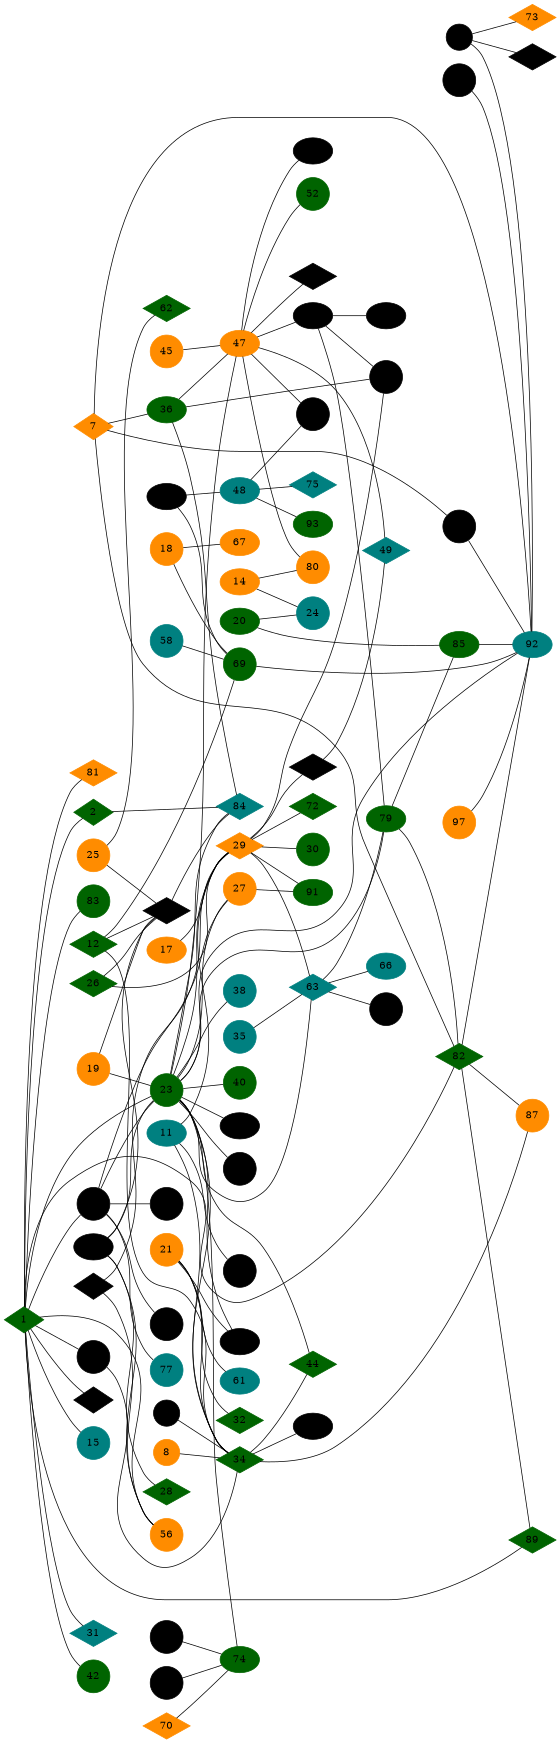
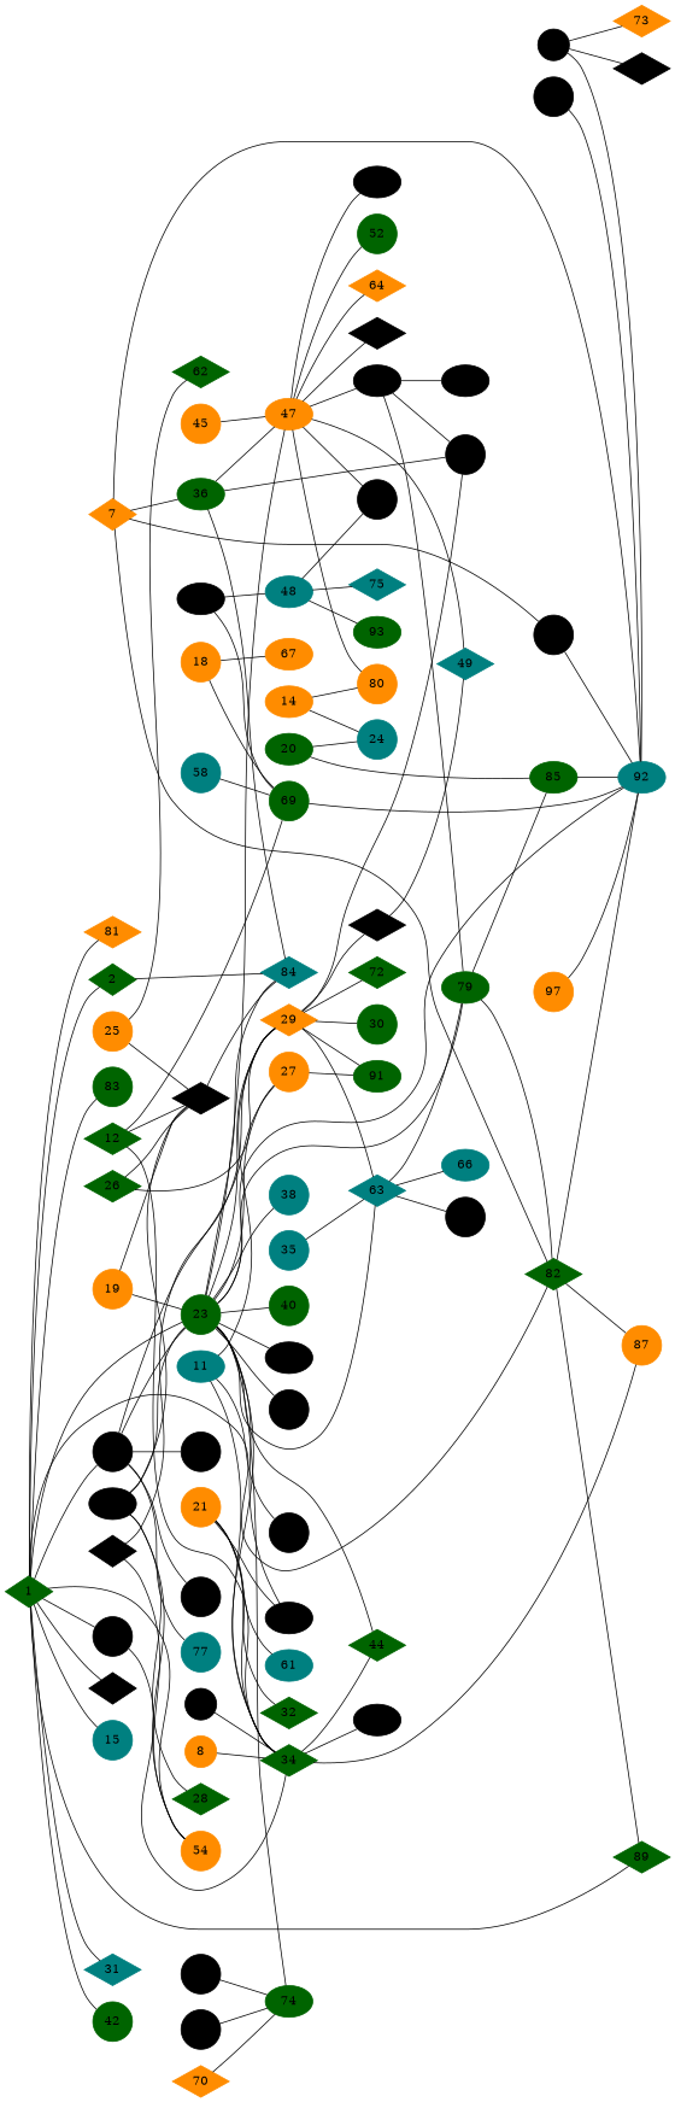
  graph {
    rankdir=LR
    node [color=black shape=circle style=filled]
    edge [weight=1.0]
    1 [color=darkgreen shape=diamond]
    2 [color=darkgreen shape=diamond]
    5 [shape=diamond]
    10
    13
    15 [color=teal]
    23 [color=darkgreen]
    31 [color=teal shape=diamond]
    42 [color=darkgreen]
-   56 [color=darkorange]
+   56 [color=darkorange label=54]
    81 [color=darkorange shape=diamond]
    82 [color=darkgreen shape=diamond]
    83 [color=darkgreen]
    89 [color=darkgreen shape=diamond]
    84 [color=teal shape=diamond]
    27 [color=darkorange]
    43
    46
    77 [color=teal]
    34 [color=darkgreen shape=diamond]
    92 [color=teal shape=ellipse]
    29 [color=darkorange shape=diamond]
    47 [color=darkorange shape=ellipse]
    86 [shape=ellipse]
    38 [color=teal]
    40 [color=darkgreen]
    44 [color=darkgreen shape=diamond]
    53 [shape=ellipse]
    63 [color=teal shape=diamond]
    74 [color=darkgreen shape=ellipse]
    79 [color=darkgreen shape=ellipse]
    88
    87 [color=darkorange]
    3
    55 [shape=ellipse]
    4 [shape=ellipse]
    28 [color=darkgreen shape=diamond]
    41 [shape=diamond]
    73 [color=darkorange shape=diamond]
    6
    76 [shape=diamond]
    7 [color=darkorange shape=diamond]
    36 [color=darkgreen shape=ellipse]
    60
    90
    8 [color=darkorange]
    9 [shape=diamond]
    91 [color=darkgreen shape=ellipse]
    30 [color=darkgreen]
    33 [shape=diamond]
    72 [color=darkgreen shape=diamond]
    11 [color=teal shape=ellipse]
    16
    12 [color=darkgreen shape=diamond]
    69 [color=darkgreen]
    14 [color=darkorange shape=ellipse]
    24 [color=teal]
    80 [color=darkorange]
    49 [color=teal shape=diamond]
    50 [shape=ellipse]
    51 [shape=ellipse]
    52 [color=darkgreen]
+   64 [color=darkorange shape=diamond]
    78 [shape=diamond]
    94
-   17 [color=darkorange shape=ellipse]
    18 [color=darkorange]
    67 [color=darkorange shape=ellipse]
    19 [color=darkorange]
    20 [color=darkgreen shape=ellipse]
    85 [color=darkgreen shape=ellipse]
    21 [color=darkorange]
    32 [color=darkgreen shape=diamond]
    61 [color=teal shape=ellipse]
    65
    66 [color=teal shape=ellipse]
    25 [color=darkorange]
    62 [color=darkgreen shape=diamond]
    26 [color=darkgreen shape=diamond]
    35 [color=teal]
    37 [shape=ellipse]
    48 [color=teal shape=ellipse]
    75 [color=teal shape=diamond]
    93 [color=darkgreen shape=ellipse]
    39
    45 [color=darkorange]
    68 [shape=ellipse]
    n88 [color=darkorange label=97]
    58 [color=teal]
    59
    70 [color=darkorange shape=diamond]
    71
    1 -- 2
    1 -- 5
    1 -- 10
    1 -- 13
    1 -- 15
    1 -- 23
    1 -- 31
    1 -- 42
    1 -- 56
    1 -- 81
    1 -- 82
    1 -- 83
    1 -- 89
    2 -- 84
    10 -- 23
    10 -- 27
    10 -- 43
    10 -- 46
    10 -- 77
    13 -- 34
    23 -- 84
    23 -- 27
    23 -- 34
    23 -- 92
    23 -- 29
    23 -- 47
    23 -- 86
    23 -- 38
    23 -- 40
    23 -- 44
    23 -- 53
    23 -- 63
    23 -- 74
    23 -- 79
    23 -- 88
    82 -- 89
    82 -- 92
    82 -- 87
    27 -- 91
    34 -- 44
    34 -- 87
    34 -- 55
    29 -- 63 [weight=2.0]
    29 -- 90
    29 -- 91
    29 -- 30
    29 -- 33
    29 -- 72
    47 -- 80
    47 -- 49
    47 -- 50
    47 -- 51
    47 -- 52
+   47 -- 64
    47 -- 78
    47 -- 94
    63 -- 79
    63 -- 65
    63 -- 66
    79 -- 82
    79 -- 85
    3 -- 34
    4 -- 23
    4 -- 56
    4 -- 28
    4 -- 41
    41 -- 84
    6 -- 92
    6 -- 73
    6 -- 76
    7 -- 82
    7 -- 92
    7 -- 36
    7 -- 60
    36 -- 84
    36 -- 47
    36 -- 90
    60 -- 92
    8 -- 34
    9 -- 56
    9 -- 29
    33 -- 49
    11 -- 34
    11 -- 29
    11 -- 16
    12 -- 34
    12 -- 41
    12 -- 69
    69 -- 92
    14 -- 24
    14 -- 80
    50 -- 79
    50 -- 90
    50 -- 68
-   17 -- 29
    18 -- 69
    18 -- 67
    19 -- 23
    19 -- 41
    20 -- 24
    20 -- 85
    85 -- 92
    21 -- 34
    21 -- 86
    21 -- 32
    21 -- 61
    25 -- 41
    25 -- 62
    26 -- 29
    26 -- 41
    35 -- 63
    37 -- 69
    37 -- 48
    48 -- 94
    48 -- 75
    48 -- 93
    39 -- 74
    45 -- 47
    n88 -- 92
    58 -- 69
    59 -- 74
    70 -- 74
    71 -- 92
  }
